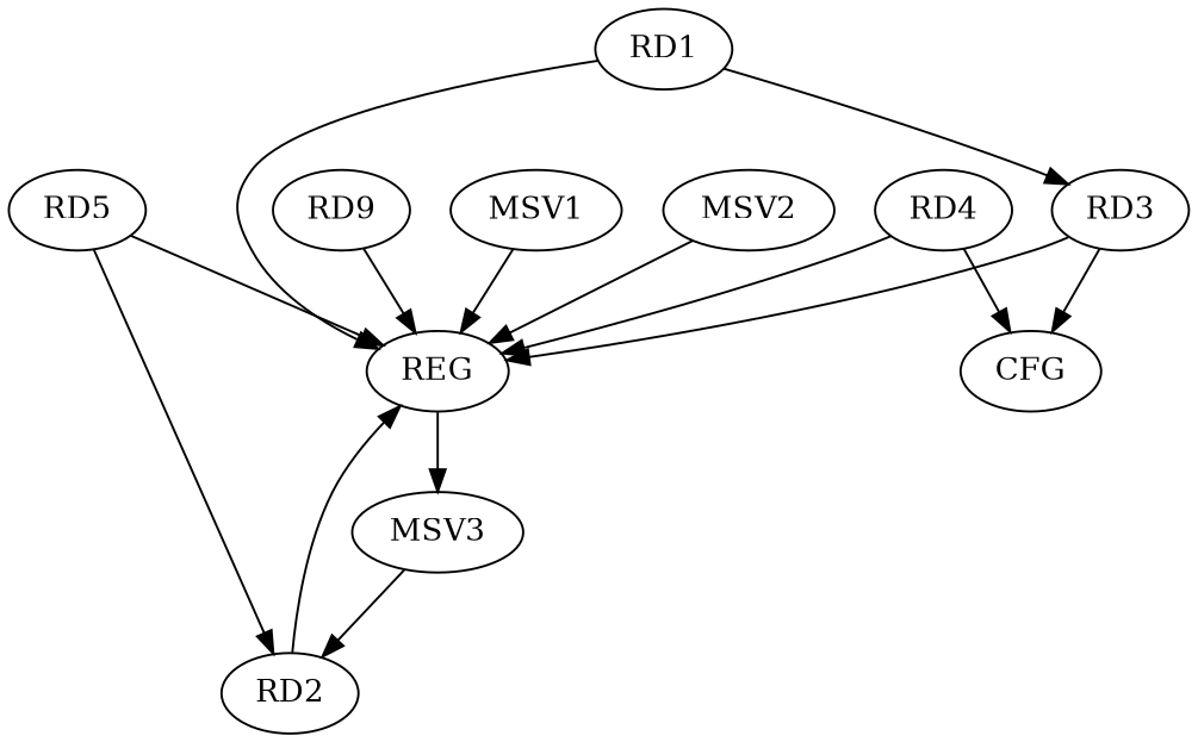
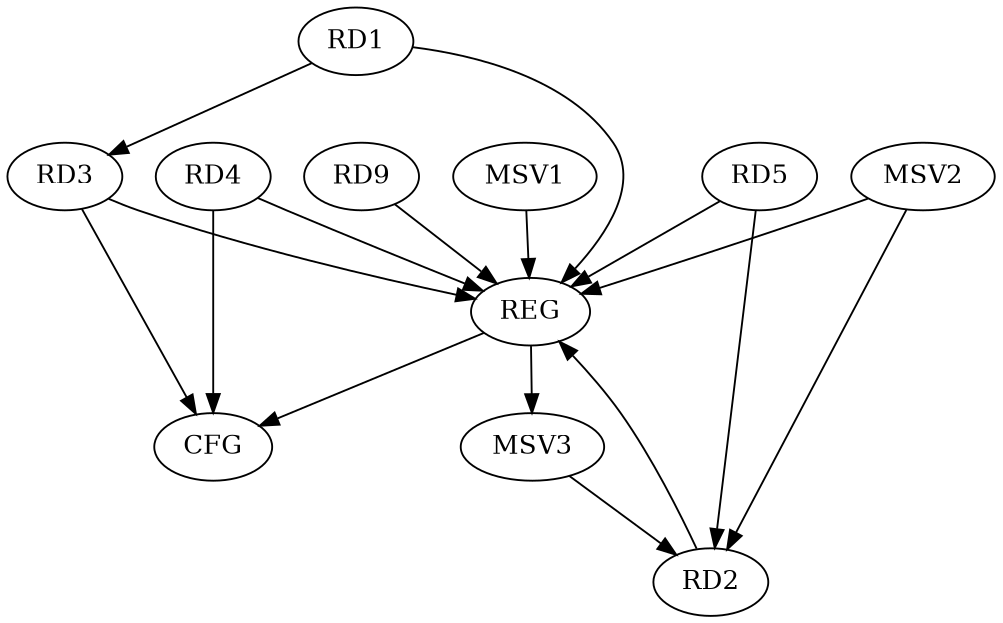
  strict digraph {
    n1 [label=RD1]
    n2 [label=RD3]
    n3 [label=REG]
    n4 [label=CFG]
    n5 [label=MSV3]
    n6 [label=RD2]
    n7 [label=RD4]
    n8 [label=RD5]
    n9 [label=RD9]
    n10 [label=MSV1]
    n11 [label=MSV2]
    n1 -> n2
    n1 -> n3
    n2 -> n3
    n2 -> n4
+   n3 -> n4
    n3 -> n5
    n5 -> n6
    n6 -> n3
    n7 -> n3
    n7 -> n4
    n8 -> n3
    n8 -> n6
    n9 -> n3
    n10 -> n3
    n11 -> n3
+   n11 -> n6
  }
